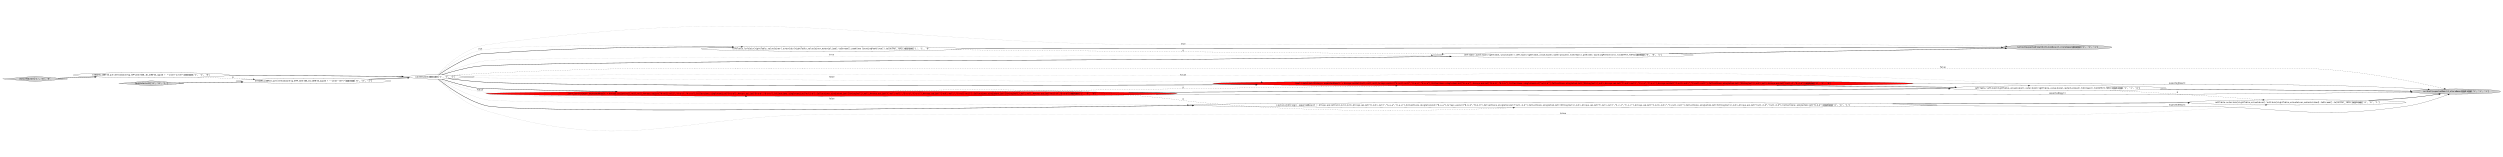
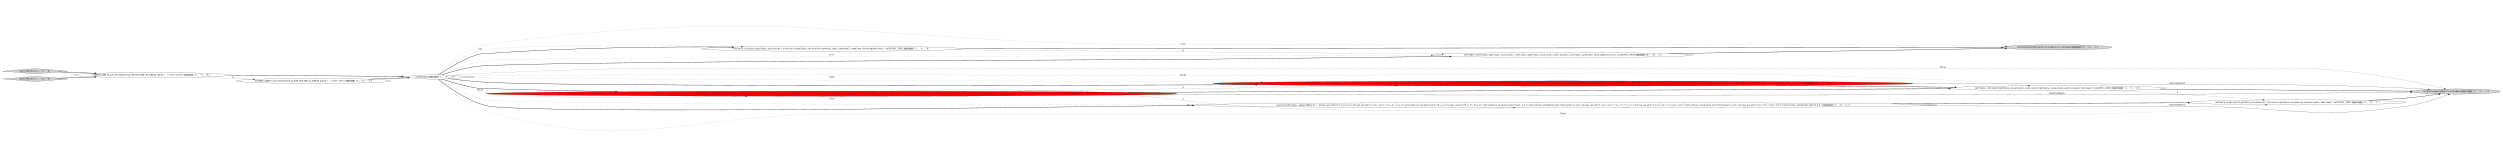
  digraph {
    fontname="JetBrains Mono"
    rankdir=LR
    node [fillcolor=white fontname="JetBrains Mono" shape=ellipse style=filled]
    edge [fontname="JetBrains Mono" style=bold]
    n1 [label="STREAMS_CONFIG.put(StreamsConfig.APPLICATION_ID_CONFIG,appID + \"-inner-left\")@@@3@@@['0', '0', '1']"]
    n2 [label="cacheEnabled@@@4@@@['1', '1', '1']" shape=diamond]
    n3 [fillcolor=lightgray label="runTest(expectedFinalMultiJoinResult,storeName)@@@6@@@['1', '1', '1']"]
    n4 [fillcolor=red label="List<List<String>> expectedResult = Arrays.asList(null,null,null,Arrays.asList(\"A-null-null\",\"A-a-a\",\"A-a-a\"),Collections.singletonList(\"B-a-a\"),Arrays.asList(\"B-b-b\",\"B-b-b\"),Collections.singletonList(\"null-b\"),Collections.singletonList((String)null),null,Arrays.asList(\"C-null-null\",\"C-c-c\",\"C-c-c\"),Arrays.asList(\"C-null-null\",\"C-null-null\"),Collections.singletonList((String)null),null,null,Arrays.asList(\"null-d\",\"D-d-d\"))@@@9@@@['1', '0', '0']"]
    n5 [label="leftTable.leftJoin(rightTable,valueJoiner).outerJoin(rightTable,valueJoiner,materialized).toStream().to(OUTPUT_TOPIC)@@@10@@@['1', '1', '0']"]
    n6 [label="List<List<String>> expectedResult = Arrays.asList(null,null,null,Arrays.asList(\"A-null-null\",\"A-a-a\",\"A-a-a\"),Collections.singletonList(\"B-a-a\"),Arrays.asList(\"B-b-b\",\"B-b-b\"),Collections.singletonList(\"null-b-b\"),Collections.singletonList((String)null),null,Arrays.asList(\"C-null-null\",\"C-c-c\",\"C-c-c\"),Arrays.asList(\"C-null-null\",\"C-null-null\"),Collections.singletonList((String)null),null,Arrays.asList(\"null-d-d\",\"null-d-d\"),Collections.singletonList(\"D-d-d\"))@@@9@@@['0', '0', '1']"]
    n7 [fillcolor=lightgray label="runTest(expectedResult,storeName)@@@11@@@['1', '1', '1']"]
    n8 [fillcolor=red label="final List<List<String>> expectedResult = Arrays.asList(null,null,null,Arrays.asList(\"A-null-null\",\"A-a-a\",\"A-a-a\"),Collections.singletonList(\"B-a-a\"),Arrays.asList(\"B-b-b\",\"B-b-b\"),Collections.singletonList(\"null-b\"),Collections.singletonList((String)null),null,Arrays.asList(\"C-null-null\",\"C-c-c\",\"C-c-c\"),Arrays.asList(\"C-null-null\",\"C-null-null\"),Collections.singletonList((String)null),null,null,Arrays.asList(\"null-d\",\"D-d-d\"))@@@9@@@['0', '1', '0']"]
    n9 [label="leftTable.leftJoin(rightTable,valueJoiner).outerJoin(rightTable,valueJoiner,materialized).toStream().peek(new CountingPeek(true)).to(OUTPUT_TOPIC)@@@5@@@['1', '1', '0']"]
    n10 [label="leftTable.outerJoin(rightTable,valueJoiner).leftJoin(rightTable,valueJoiner,materialized).toStream().peek(new CountingPeek(true)).to(OUTPUT_TOPIC)@@@5@@@['0', '0', '1']"]
    n11 [label="leftTable.outerJoin(rightTable,valueJoiner).leftJoin(rightTable,valueJoiner,materialized).toStream().to(OUTPUT_TOPIC)@@@10@@@['0', '0', '1']"]
+   n12 [fillcolor=lightgray label="testLeftOuter['0', '1', '0']" shape=diamond]
    n13 [label="STREAMS_CONFIG.put(StreamsConfig.APPLICATION_ID_CONFIG,appID + \"-inner-outer\")@@@3@@@['1', '1', '0']"]
-   n14 [fillcolor=lightgray label="testOuterLeft['0', '0', '1']" shape=diamond]
    n15 [fillcolor=lightgray label="testLeftOuter['1', '0', '0']" shape=diamond]
    n1 -> n2
    n2 -> n3 [label=true style=dotted]
    n2 -> n4
    n2 -> n4 [label=false style=dotted]
    n2 -> n5 [label=false style=dotted]
    n2 -> n6 [label=false style=dotted]
    n2 -> n6
    n2 -> n7 [label=false style=dashed]
    n2 -> n8 [label=false style=dotted]
    n2 -> n8
    n2 -> n9 [label=true style=dotted]
    n2 -> n9
    n2 -> n10
    n2 -> n10 [label=true style=dotted]
    n2 -> n11 [label=false style=dotted]
    n4 -> n5
    n4 -> n6 [label=0 style=dashed]
    n4 -> n7 [label=expectedResult style=solid]
    n4 -> n8 [label=0 style=dashed]
    n5 -> n7
    n5 -> n11 [label=0 style=dashed]
    n6 -> n7 [label=expectedResult style=solid]
    n6 -> n11
    n8 -> n5
    n8 -> n7 [label=expectedResult style=solid]
    n9 -> n3
    n9 -> n10 [label=0 style=dashed]
    n10 -> n3
    n11 -> n7
+   n12 -> n13
    n13 -> n1 [label=0 style=dashed]
    n13 -> n2
-   n14 -> n1
    n15 -> n13
  }
